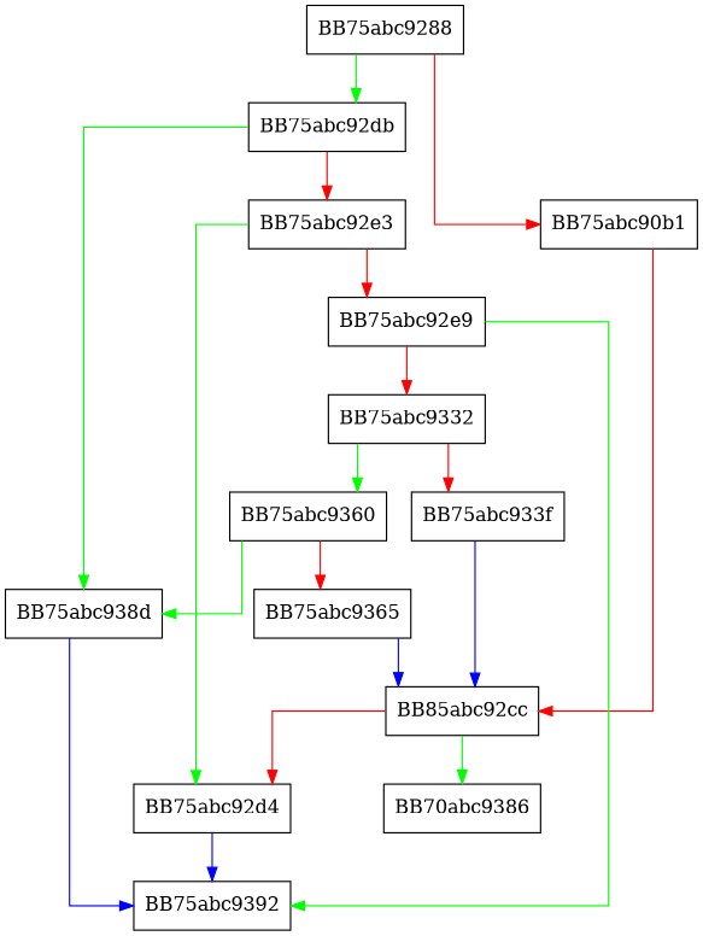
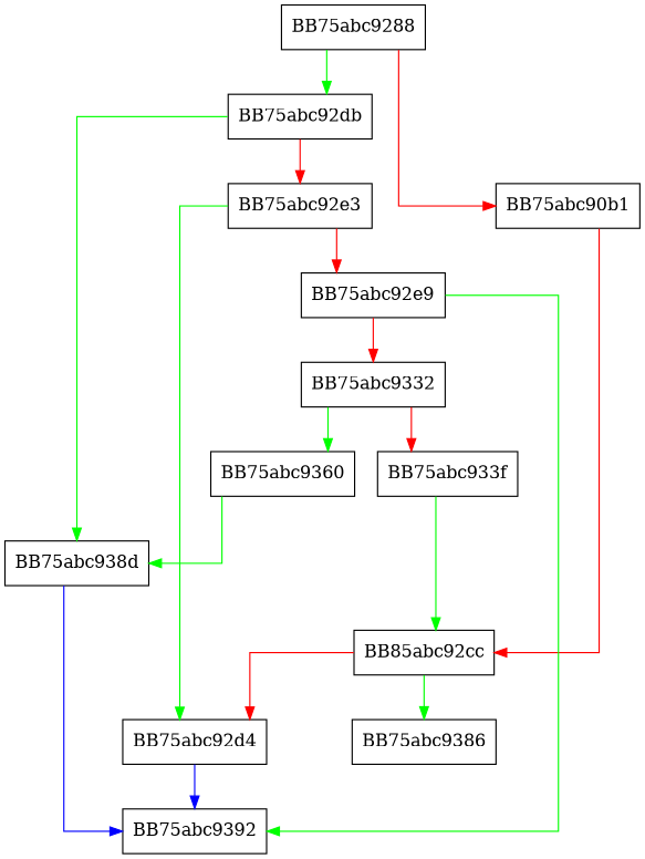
  digraph {
    splines=ortho
    node [shape=box]
    edge [color=red]
    BB75abc9288
    BB75abc92db
    n3 [label=BB75abc90b1]
    BB75abc938d
    BB75abc92e3
    n6 [label=BB85abc92cc]
    BB75abc9392
    BB75abc92d4
    BB75abc92e9
-   BB75abc9386 [label=BB70abc9386]
+   BB75abc9386
    BB75abc9332
    BB75abc9360
    BB75abc933f
-   BB75abc9365
    BB75abc9288 -> BB75abc92db [color=green]
    BB75abc9288 -> n3
    BB75abc92db -> BB75abc938d [color=green]
    BB75abc92db -> BB75abc92e3
    n3 -> n6
    BB75abc938d -> BB75abc9392 [color=blue]
    BB75abc92e3 -> BB75abc92d4 [color=green]
    BB75abc92e3 -> BB75abc92e9
    n6 -> BB75abc92d4
    n6 -> BB75abc9386 [color=green]
    BB75abc92d4 -> BB75abc9392 [color=blue]
    BB75abc92e9 -> BB75abc9392 [color=green]
    BB75abc92e9 -> BB75abc9332
    BB75abc9332 -> BB75abc9360 [color=green]
    BB75abc9332 -> BB75abc933f
    BB75abc9360 -> BB75abc938d [color=green]
-   BB75abc9360 -> BB75abc9365
-   BB75abc933f -> n6 [color=blue]
-   BB75abc9365 -> n6 [color=blue]
+   BB75abc933f -> n6 [color=green]
  }
